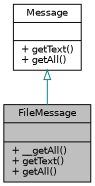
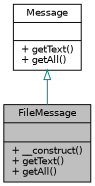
  digraph {
    node [color=black fontname=Helvetica fontsize=10 shape=record style=filled]
-   n1 [fillcolor=grey75 fontcolor=black height=0.2 label="{FileMessage\n||+ __getAll()\l+ getText()\l+ getAll()\l}" width=0.4]
+   n1 [fillcolor=grey75 fontcolor=black height=0.2 label="{FileMessage\n||+ __construct()\l+ getText()\l+ getAll()\l}" width=0.4]
    n2 [fillcolor=white height=0.2 label="{Message\n||+ getText()\l+ getAll()\l}" width=0.4]
    n2 -> n1 [arrowtail=onormal color=teal dir=back fontname=Helvetica fontsize=10 labelfontname=Helvetica labelfontsize=10 style=solid]
  }
